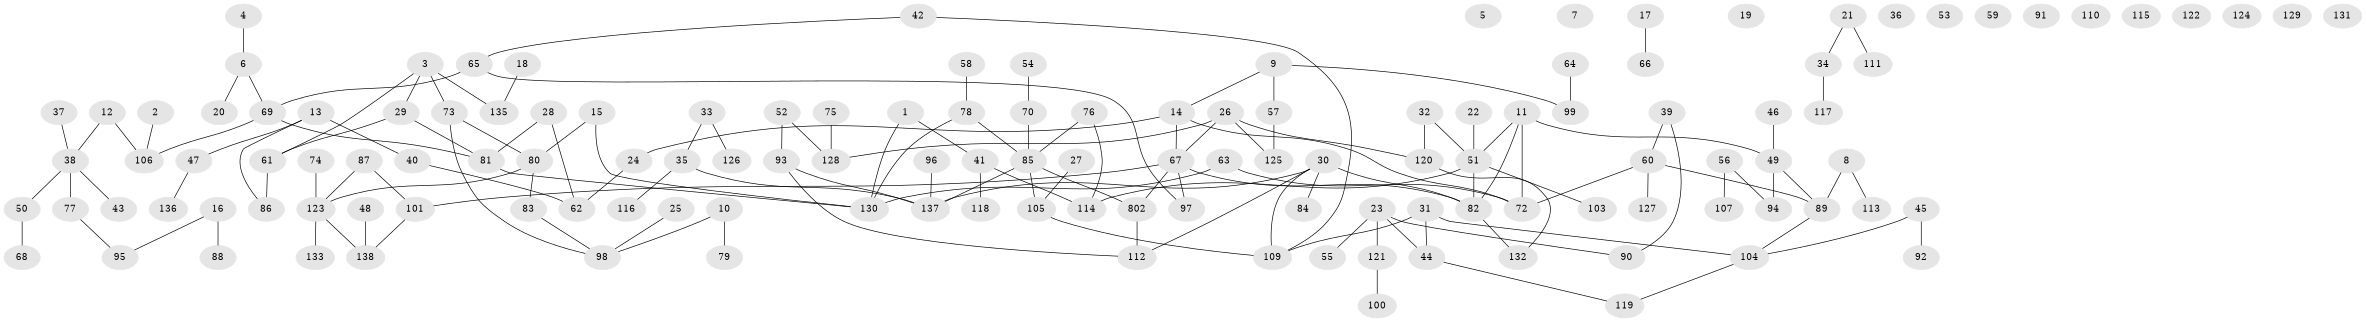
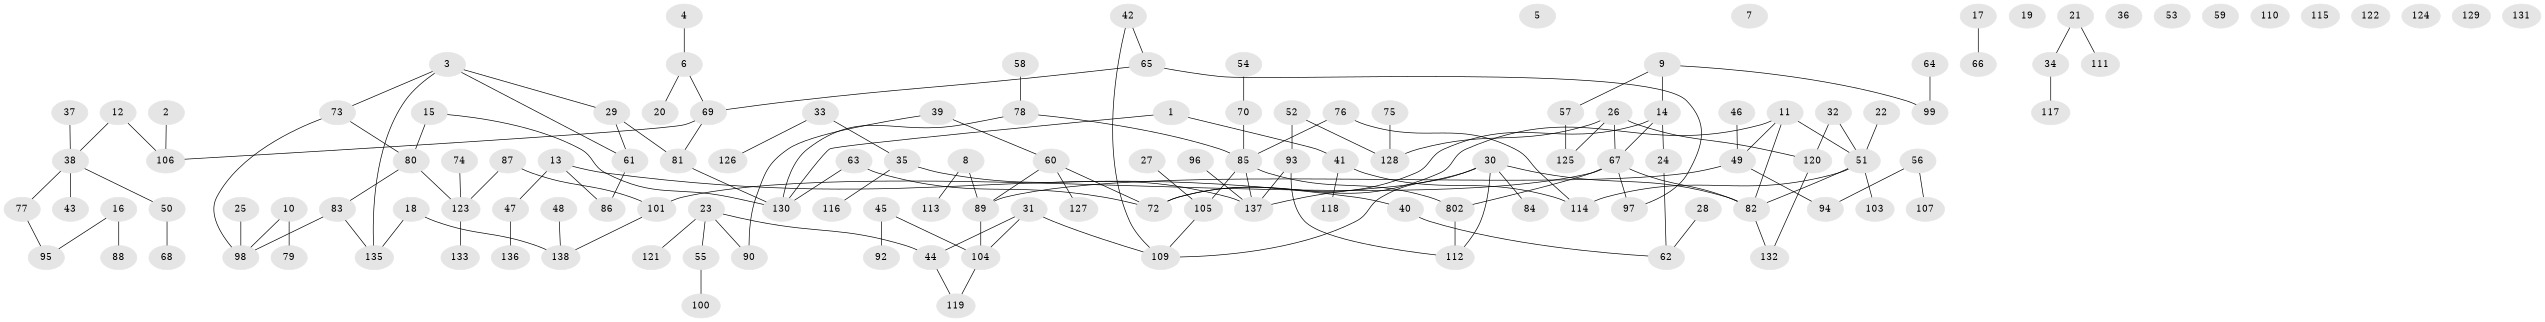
  graph {
    node [color=gray90 style=filled]
    1
    41
    130
    114
    118
    2
    106
    3
    29
    61
    73
    135
    81
    86
    98
    80
    4
    6
    20
    69
    5
    7
    8
    113
    89
    60
    72
    127
    9
    14
    57
    99
    24
    67
    125
    10
    79
    11
    49
    51
    82
    94
    103
    132
    12
    38
    43
    50
    77
    13
    40
    47
    62
    136
    97
    101
    n57 [label=802]
    15
    123
    83
    16
    88
    95
    17
    66
    18
    138
    19
    21
    34
    111
    117
    22
    23
    44
    55
    90
    121
    119
    100
    25
    26
    120
    128
    27
    105
    109
    28
    30
    84
    112
    137
    31
    104
    32
    33
    35
    126
    116
    36
    37
    68
    39
    42
    65
    45
    92
    46
    48
    52
    93
    53
    54
    70
    85
    56
    107
    58
    78
    59
    63
    64
    74
    133
    75
    76
    87
-   91
    96
    110
    115
    122
    124
    129
    131
    1 -- 41
    1 -- 130
    41 -- 114
    41 -- 118
    2 -- 106
    3 -- 29
    3 -- 61
    3 -- 73
    3 -- 135
    29 -- 61
    29 -- 81
    61 -- 86
    73 -- 98
    73 -- 80
    81 -- 130
    80 -- 123
    80 -- 83
    4 -- 6
    6 -- 20
    6 -- 69
    69 -- 106
    69 -- 81
    8 -- 113
    8 -- 89
    89 -- 104
    60 -- 89
    60 -- 72
    60 -- 127
    9 -- 14
    9 -- 57
    9 -- 99
    14 -- 72
    14 -- 24
    14 -- 67
    57 -- 125
    24 -- 62
    67 -- 82
    67 -- 97
    67 -- 101
    67 -- n57
    10 -- 98
    10 -- 79
    11 -- 72
    11 -- 49
    11 -- 51
    11 -- 82
    49 -- 89
    49 -- 94
    51 -- 114
    51 -- 82
    51 -- 103
    82 -- 132
    12 -- 106
    12 -- 38
    38 -- 43
    38 -- 50
    38 -- 77
    50 -- 68
    77 -- 95
    13 -- 86
    13 -- 40
    13 -- 47
    40 -- 62
    47 -- 136
    101 -- 138
    n57 -- 112
    15 -- 130
    15 -- 80
    123 -- 133
+   83 -- 135
    83 -- 98
    16 -- 88
    16 -- 95
    17 -- 66
    18 -- 135
-   123 -- 138
+   18 -- 138
    21 -- 34
    21 -- 111
    34 -- 117
    22 -- 51
    23 -- 44
    23 -- 55
    23 -- 90
    23 -- 121
    44 -- 119
-   121 -- 100
+   55 -- 100
    25 -- 98
    26 -- 67
    26 -- 125
    26 -- 120
    26 -- 128
    120 -- 132
    27 -- 105
    105 -- 109
-   28 -- 81
    28 -- 62
    30 -- 82
    30 -- 109
    30 -- 84
    30 -- 112
    30 -- 137
    31 -- 44
    31 -- 109
    31 -- 104
    104 -- 119
    32 -- 51
    32 -- 120
    33 -- 35
    33 -- 126
    35 -- 137
    35 -- 116
    37 -- 38
    39 -- 60
    39 -- 90
    42 -- 109
    42 -- 65
    65 -- 69
    65 -- 97
    45 -- 104
    45 -- 92
    46 -- 49
    48 -- 138
    52 -- 128
    52 -- 93
    93 -- 112
    93 -- 137
    54 -- 70
    70 -- 85
    85 -- n57
    85 -- 105
    85 -- 137
    56 -- 94
    56 -- 107
    58 -- 78
    78 -- 130
    78 -- 85
    63 -- 130
    63 -- 72
    64 -- 99
    74 -- 123
    75 -- 128
    76 -- 114
    76 -- 85
    87 -- 101
    87 -- 123
    96 -- 137
  }
